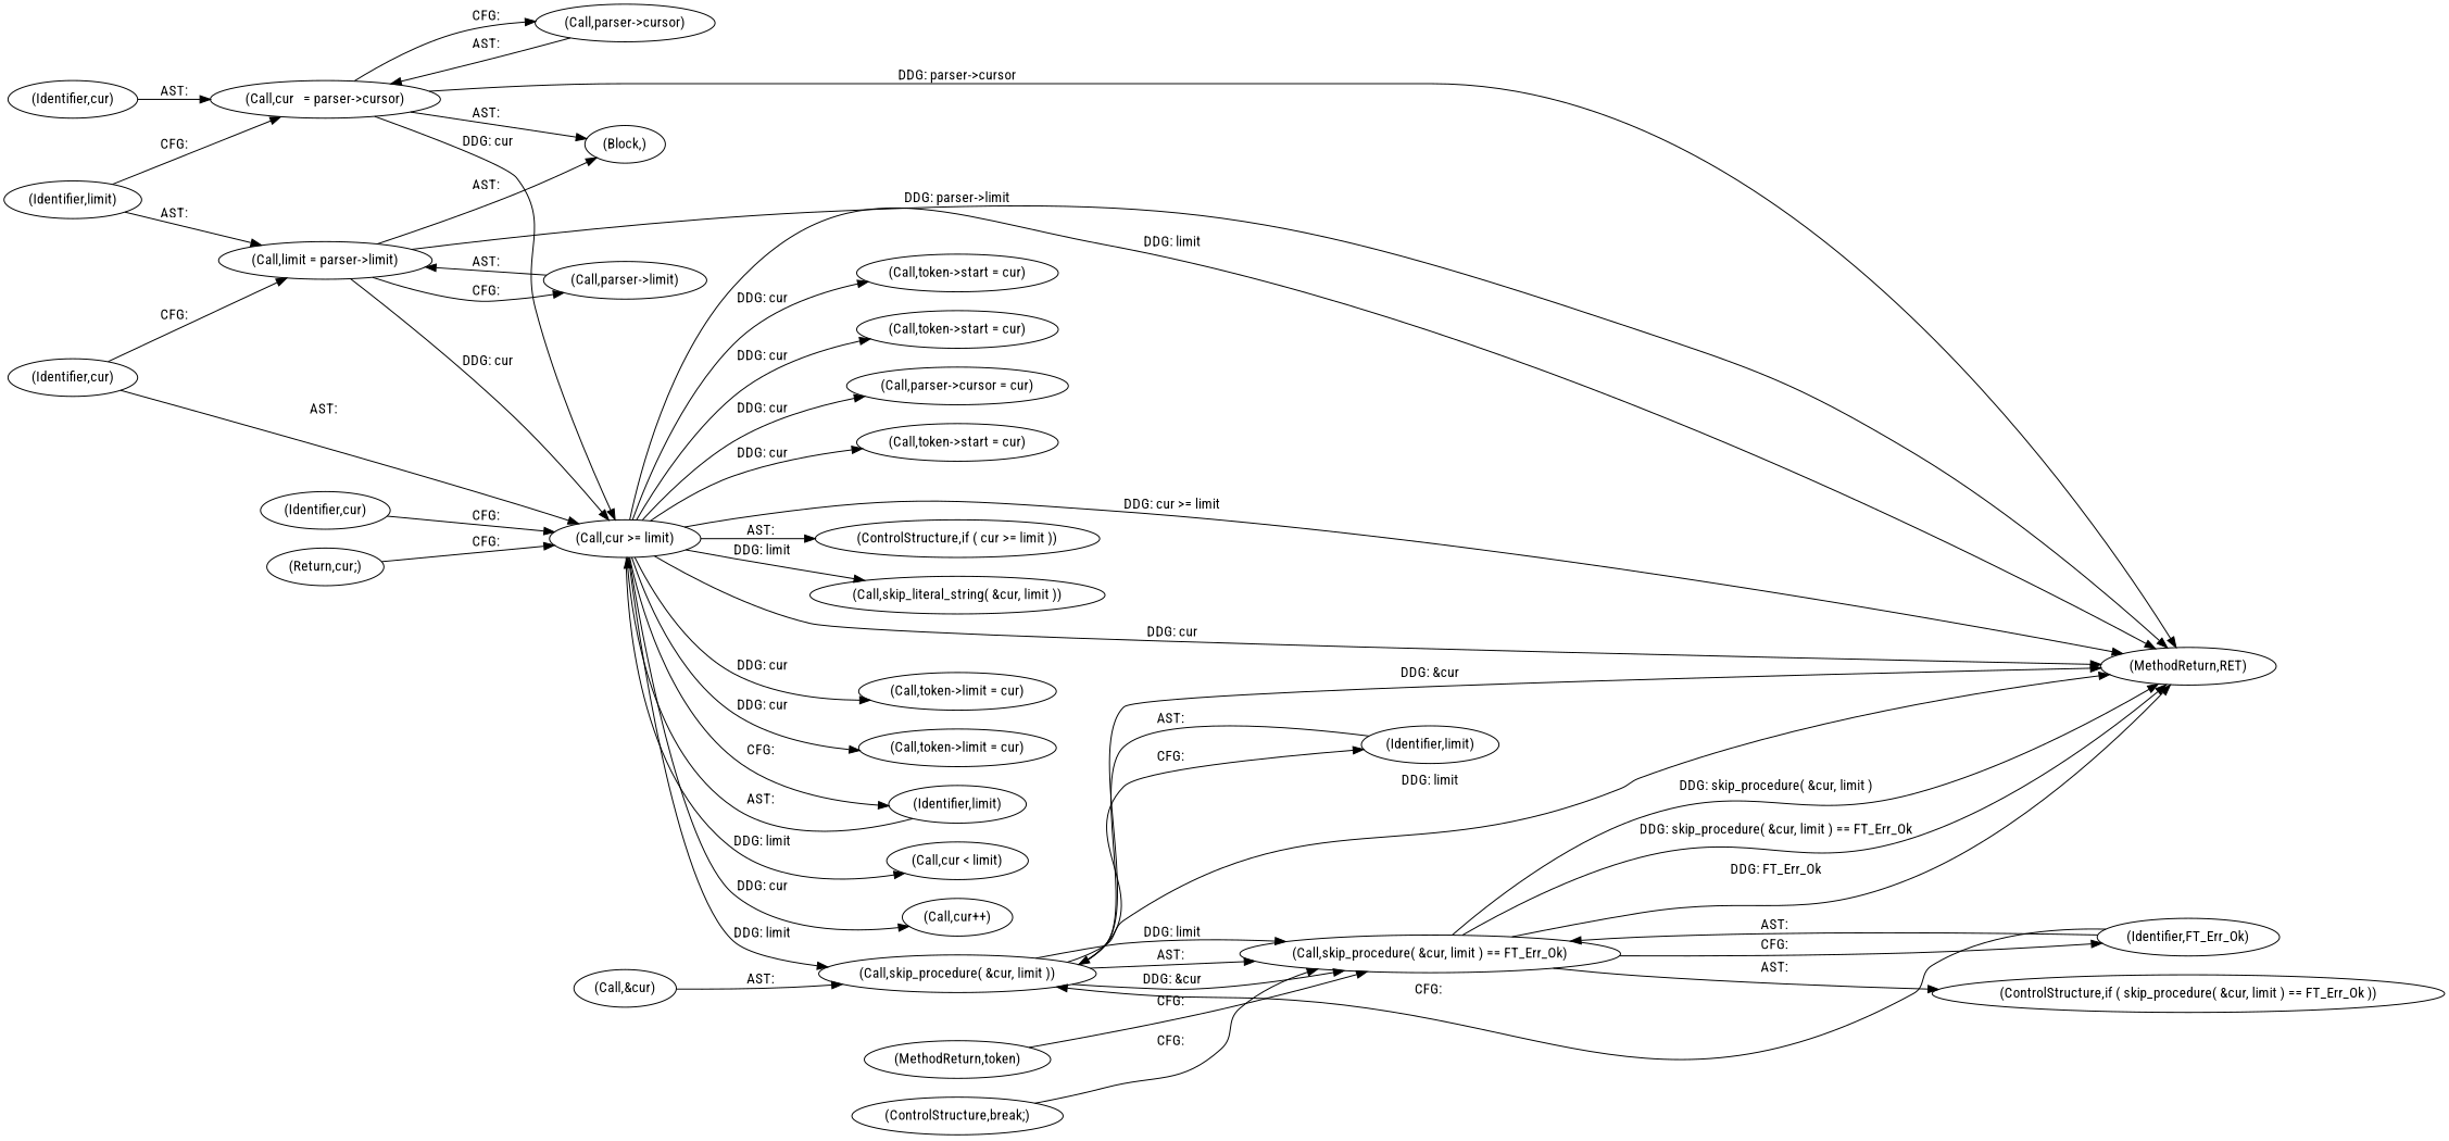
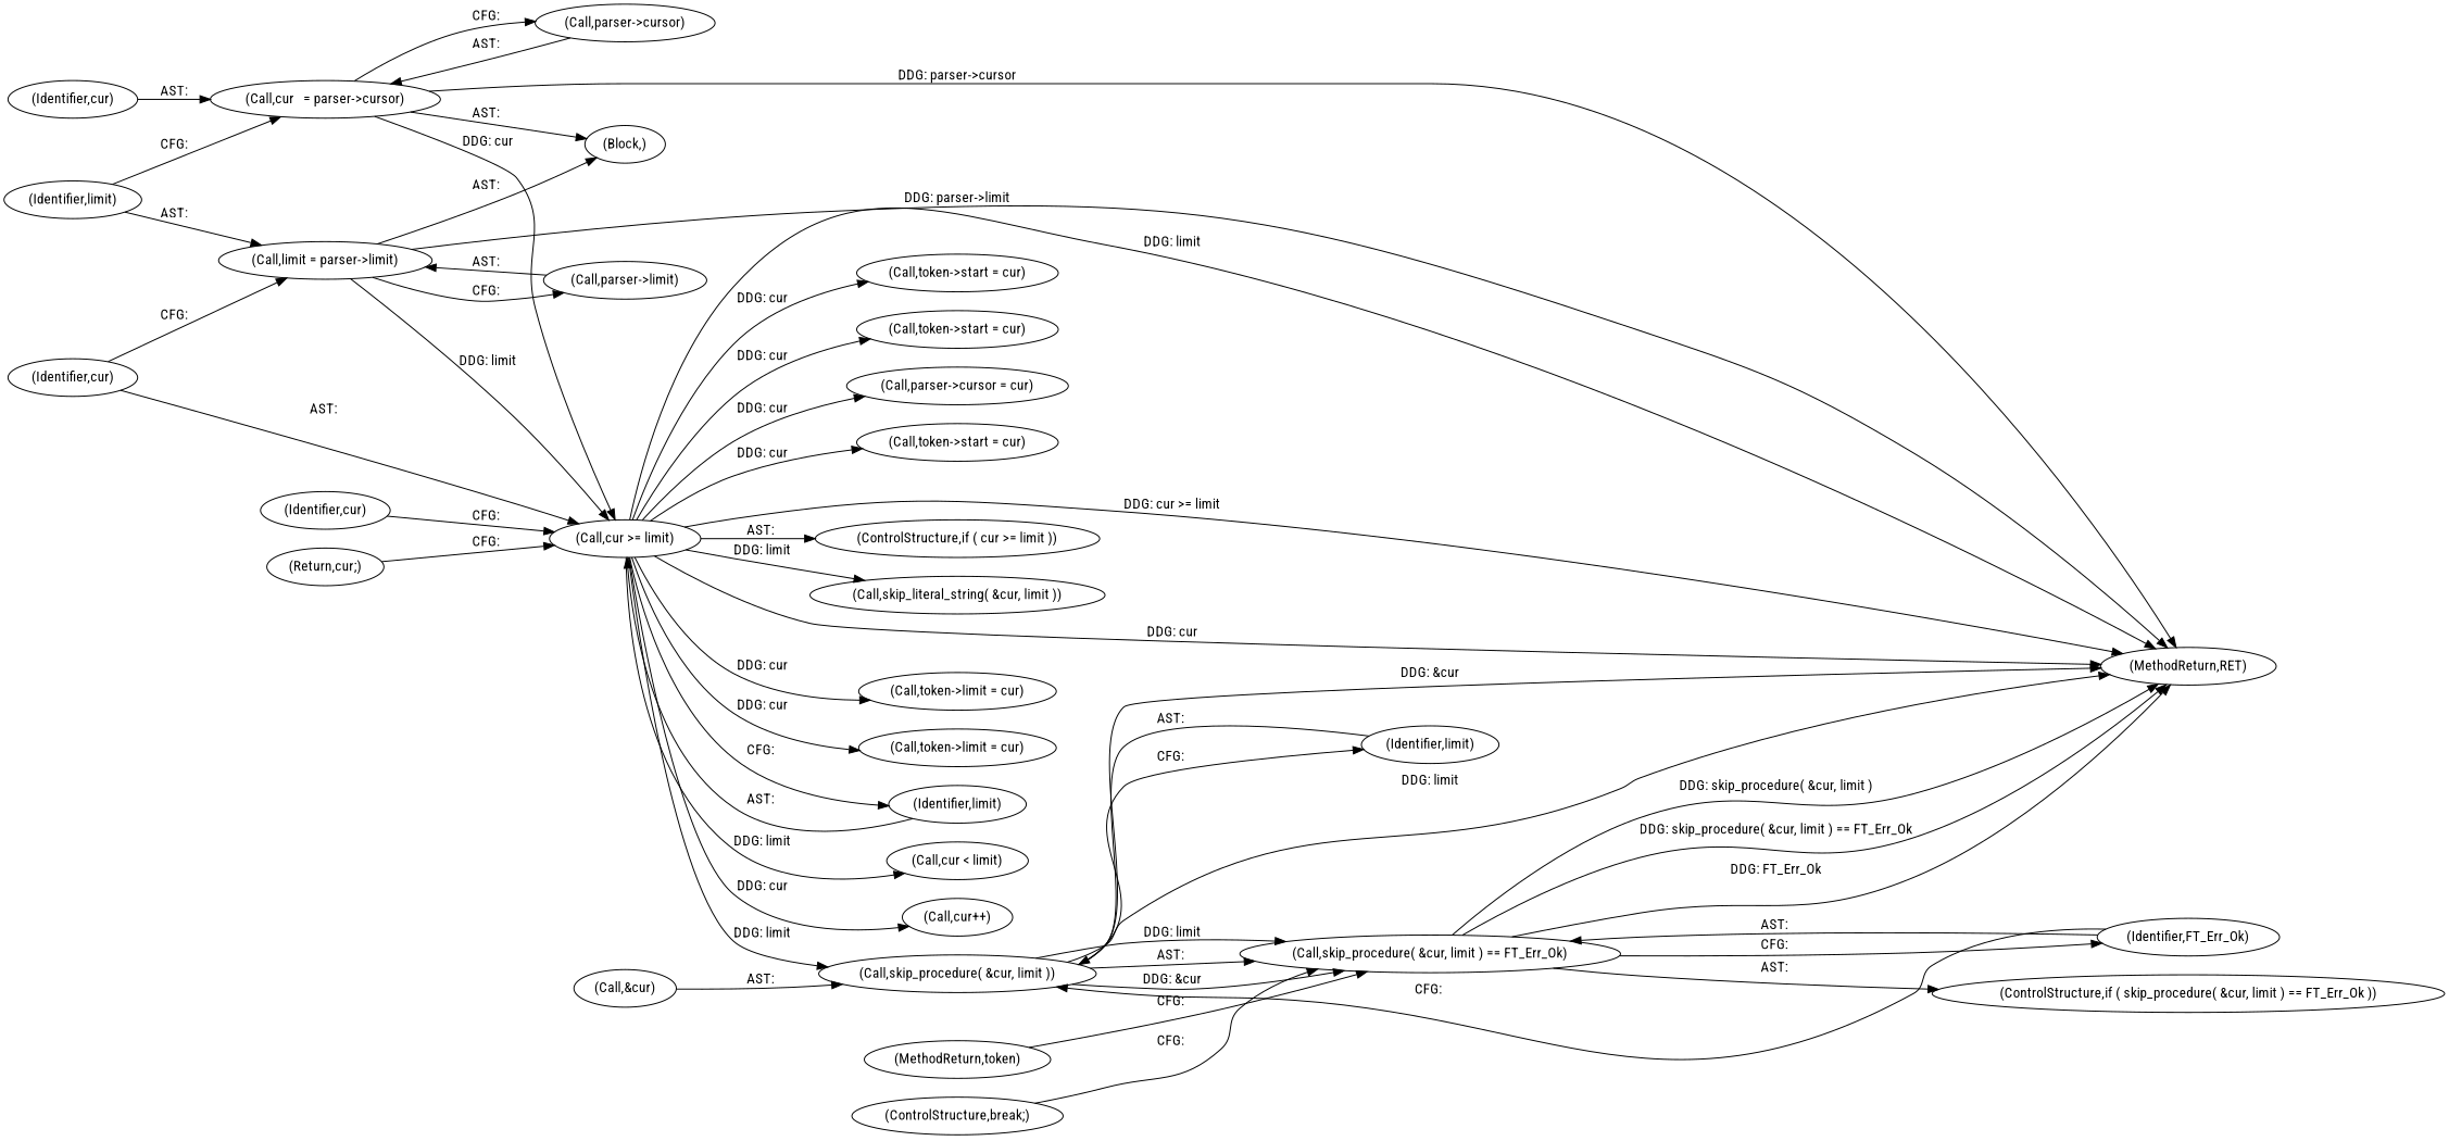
  digraph {
    fontname="Roboto Condensed"
    rankdir=LR
    node [fontname="Roboto Condensed"]
    edge [fontname="Roboto Condensed"]
    n1 [label="(Call,skip_procedure( &cur, limit ))"]
    n2 [label="(Call,skip_procedure( &cur, limit ) == FT_Err_Ok)"]
    n3 [label="(MethodReturn,RET)"]
    n4 [label="(Identifier,limit)"]
    n5 [label="(ControlStructure,if ( skip_procedure( &cur, limit ) == FT_Err_Ok ))"]
    n6 [label="(Identifier,FT_Err_Ok)"]
    n7 [label="(Call,cur >= limit)"]
    n8 [label="(ControlStructure,if ( cur >= limit ))"]
    n9 [label="(Call,skip_literal_string( &cur, limit ))"]
    n10 [label="(Call,token->limit = cur)"]
    n11 [label="(Call,token->limit = cur)"]
    n12 [label="(Identifier,limit)"]
    n13 [label="(Call,cur < limit)"]
    n14 [label="(Call,cur++)"]
    n15 [label="(Call,token->start = cur)"]
    n16 [label="(Call,token->start = cur)"]
    n17 [label="(Call,parser->cursor = cur)"]
    n18 [label="(Call,token->start = cur)"]
    n19 [label="(Call,cur   = parser->cursor)"]
    n20 [label="(Block,)"]
    n21 [label="(Call,parser->cursor)"]
    n22 [label="(Call,limit = parser->limit)"]
    n23 [label="(Call,parser->limit)"]
    n24 [label="(Identifier,limit)"]
    n25 [label="(Identifier,cur)"]
    n26 [label="(ControlStructure,break;)"]
    n27 [label="(MethodReturn,token)"]
    n28 [label="(Identifier,cur)"]
    n29 [label="(Identifier,cur)"]
    n30 [label="(Call,&cur)"]
    n31 [label="(Return,cur;)"]
    n1 -> n2 [label="AST: "]
    n1 -> n2 [label="DDG: &cur"]
    n1 -> n2 [label="DDG: limit"]
    n1 -> n3 [label="DDG: &cur"]
    n1 -> n3 [label="DDG: limit"]
    n1 -> n4 [label="CFG: "]
    n2 -> n3 [label="DDG: skip_procedure( &cur, limit )"]
    n2 -> n3 [label="DDG: skip_procedure( &cur, limit ) == FT_Err_Ok"]
    n2 -> n3 [label="DDG: FT_Err_Ok"]
    n2 -> n5 [label="AST: "]
    n2 -> n6 [label="CFG: "]
    n4 -> n1 [label="AST: "]
    n6 -> n1 [label="CFG: "]
    n6 -> n2 [label="AST: "]
    n7 -> n1 [label="DDG: limit"]
    n7 -> n3 [label="DDG: cur >= limit"]
    n7 -> n3 [label="DDG: cur"]
    n7 -> n3 [label="DDG: limit"]
    n7 -> n8 [label="AST: "]
    n7 -> n9 [label="DDG: limit"]
    n7 -> n10 [label="DDG: cur"]
    n7 -> n11 [label="DDG: cur"]
    n7 -> n12 [label="CFG: "]
    n7 -> n13 [label="DDG: limit"]
    n7 -> n14 [label="DDG: cur"]
    n7 -> n15 [label="DDG: cur"]
    n7 -> n16 [label="DDG: cur"]
    n7 -> n17 [label="DDG: cur"]
    n7 -> n18 [label="DDG: cur"]
    n12 -> n7 [label="AST: "]
    n19 -> n3 [label="DDG: parser->cursor"]
    n19 -> n7 [label="DDG: cur"]
    n19 -> n20 [label="AST: "]
    n19 -> n21 [label="CFG: "]
    n21 -> n19 [label="AST: "]
    n22 -> n3 [label="DDG: parser->limit"]
-   n22 -> n7 [label="DDG: cur"]
+   n22 -> n7 [label="DDG: limit"]
    n22 -> n20 [label="AST: "]
    n22 -> n23 [label="CFG: "]
    n23 -> n22 [label="AST: "]
    n24 -> n19 [label="CFG: "]
    n24 -> n22 [label="AST: "]
    n25 -> n7 [label="CFG: "]
    n26 -> n2 [label="CFG: "]
    n27 -> n2 [label="CFG: "]
    n28 -> n19 [label="AST: "]
    n29 -> n7 [label="AST: "]
    n29 -> n22 [label="CFG: "]
    n30 -> n1 [label="AST: "]
    n31 -> n7 [label="CFG: "]
  }
